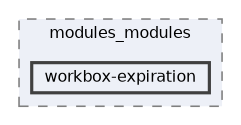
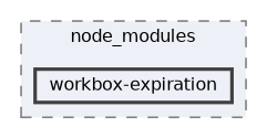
  digraph {
    compound=true
    rankdir=LR
    n1 [color=grey25 fillcolor="#edf0f7" fontname=Helvetica fontsize=10 height=0.2 label="workbox-expiration" shape=box style="filled,bold" width=0.4]
    subgraph cluster_1 {
      bgcolor="#edf0f7"
      fontname=Helvetica
      fontsize=10
-     label=modules_modules
+     label=node_modules
      pencolor=grey50
      style="filled,dashed"
      n1
    }
  }
